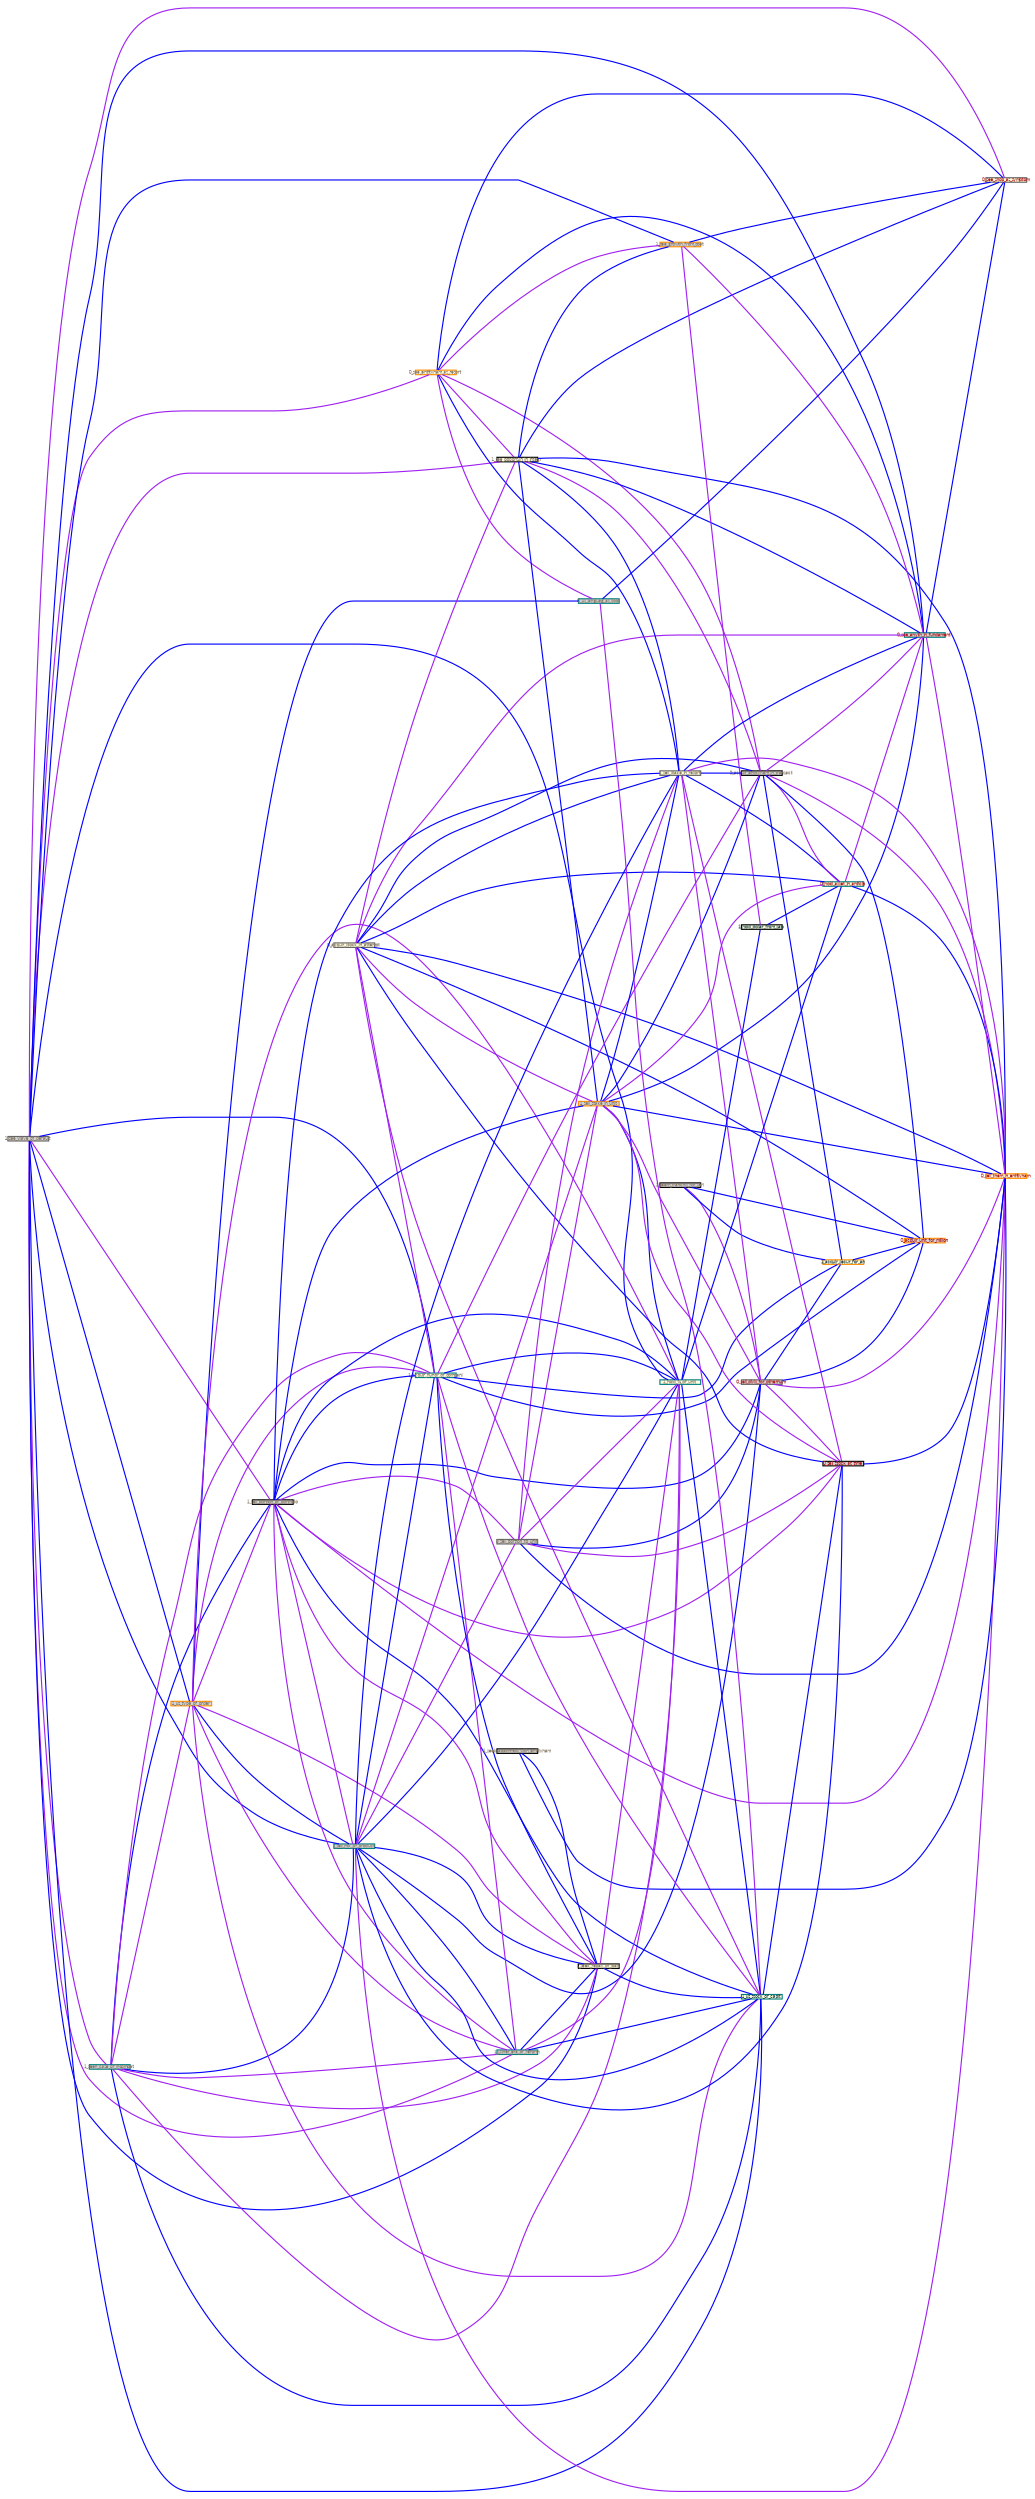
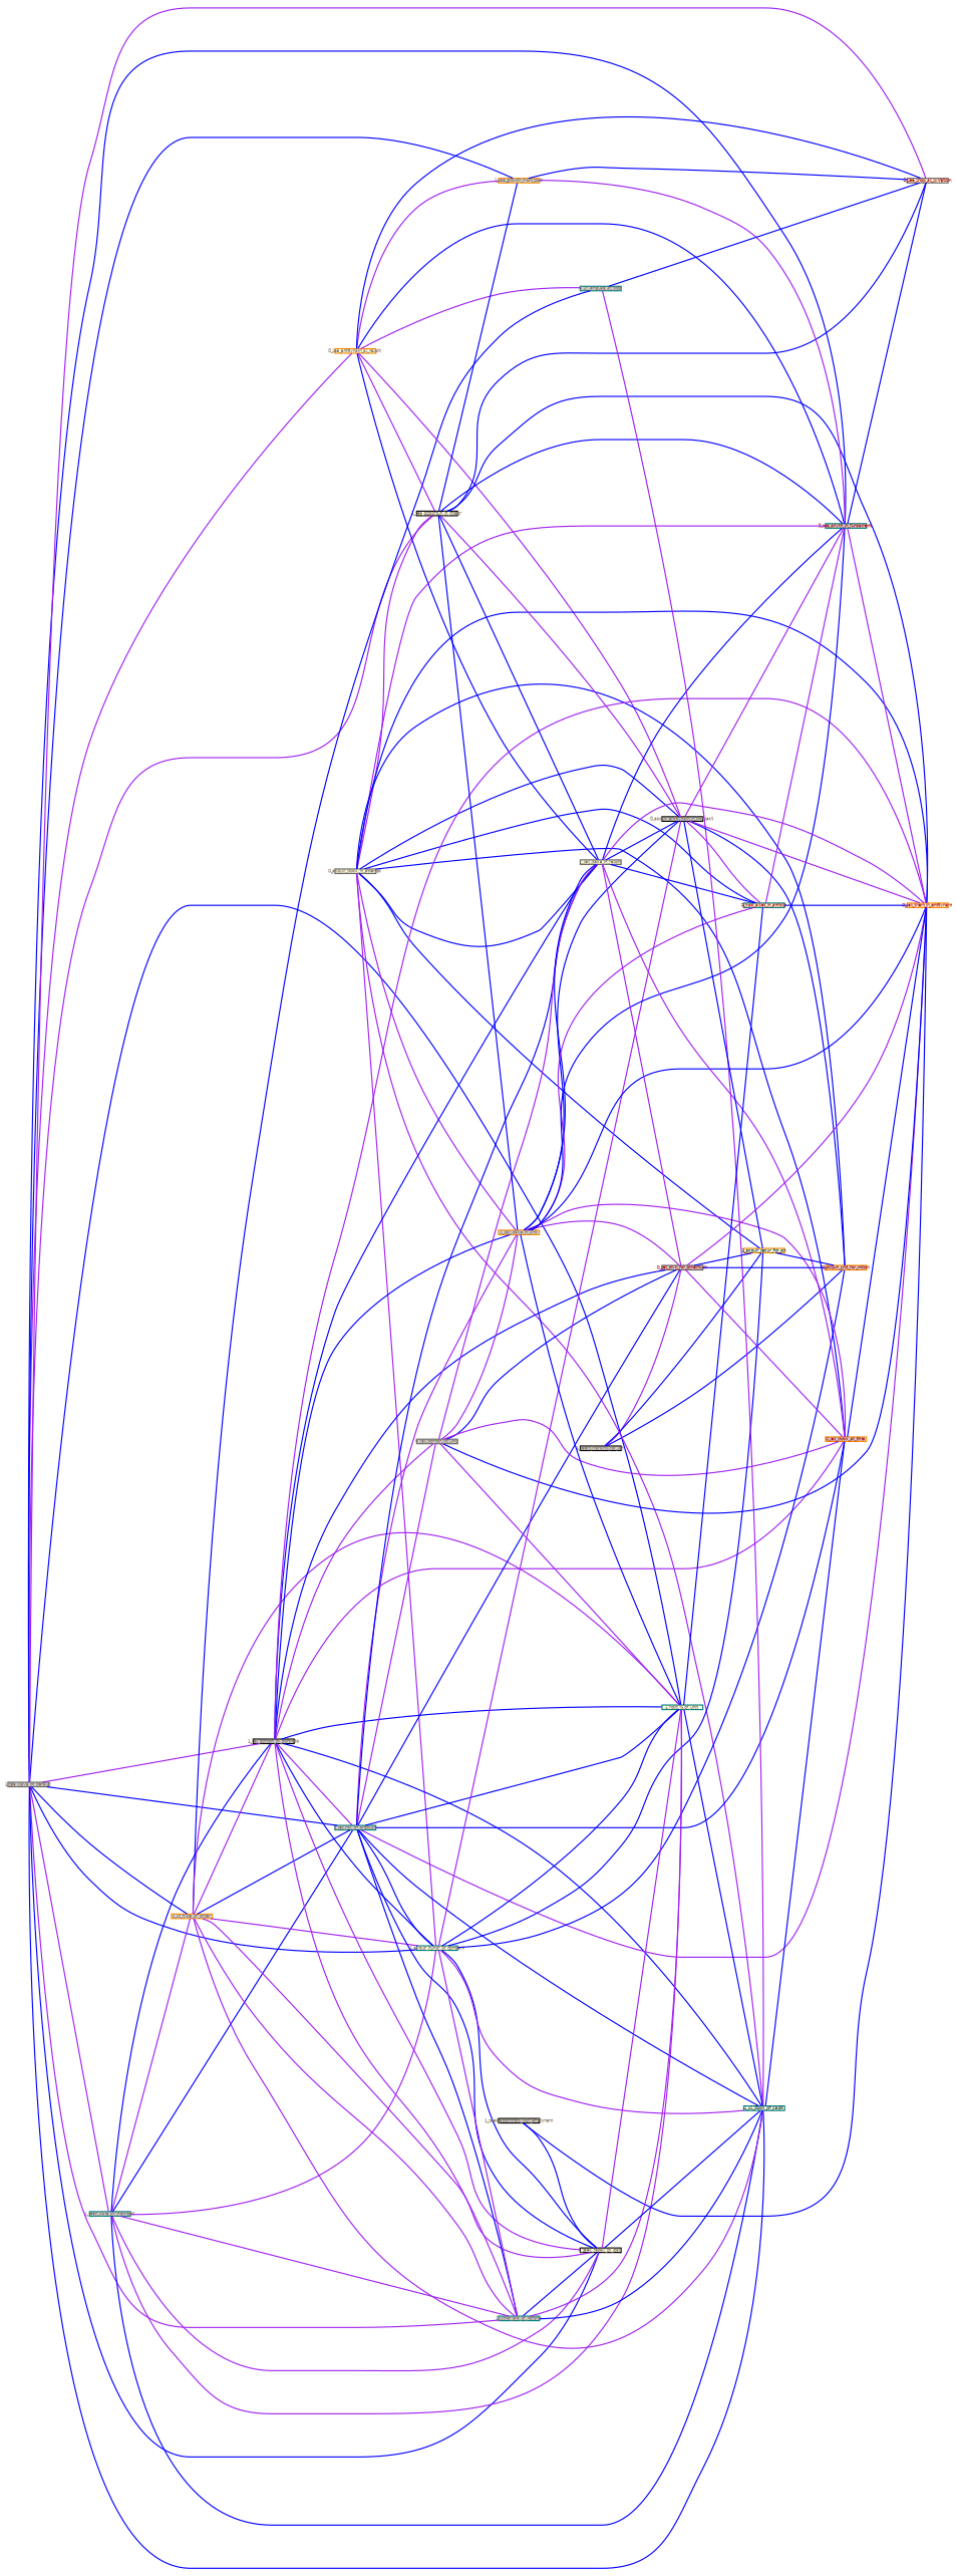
  graph {
    fontname=Lato
    rankdir=LR
    node [color=teal fillcolor=lightgrey fixedsize=true fontcolor="#8b7d6b" fontname=Lato fontsize=4 shape=polygon style=filled]
    edge [color=blue fontname=Lato w=1]
    "1_see_wave_of_default " [color=gray40 height=.06 width=.5]
    "1_seen_case_of_incompet " [height=.06 width=.5]
    "1_seem_franchis_for_seri " [color=black height=.06 width=.5]
    "1_us_type_of_order " [color=darkorange height=.06 width=.5]
    "0_see_entitynam_as_resort " [color=darkorange fillcolor=lightyellow height=.06 width=.5]
    "0_acquir_stock_in_attempt " [color=gray40 fillcolor=lightyellow height=.06 width=.5]
    "1_sell_portion_of_portfolio " [color=black height=.06 width=.5]
    "1_sell_mix_of_product " [height=.06 width=.5]
    "0_sell_portion_to_unit " [color=gray40 height=.06 width=.5]
    "1_see_opportun_in_integr " [color=black fillcolor=lightyellow height=.06 width=.5]
    "1_acquir_hundr_of_compani " [fillcolor=lightyellow height=.06 width=.5]
    "1_see_growth_from_coat " [color=darkorange height=.06 width=.5]
    "1_seek_accommod_with_entitynam " [color=black height=.06 width=.5]
    "1_sell_stake_in_unit " [color=darkorange height=.06 width=.5]
    "1_usher_era_of_reform " [height=.06 width=.5]
    "1_sell_stake_in_resort " [color=gray40 fillcolor=lightyellow height=.06 width=.5]
    "1_seek_repay_of_loan " [color=black fillcolor=lightyellow height=.06 width=.5]
    "0_us_languag_as_tool " [height=.06 width=.5]
    "0_acquir_entitynam_in_transact " [color=black height=.06 width=.5]
    "1_hold_%_of_unit " [fillcolor=lightyellow height=.06 width=.5]
    "0_sell_divis_for_othernum " [color=gray40 fontcolor="#b22222" height=.06 width=.5]
    "0_hold_asset_in_anticip " [fillcolor=lightyellow fontcolor="#b22222" height=.06 width=.5]
-   "0_sell_stock_at_time " [color=black fontcolor="#b22222" height=.06 width=.5]
+   "0_sell_stock_at_time " [color=darkorange fontcolor="#b22222" height=.06 width=.5]
    "0_see_anyth_in_fundament " [fontcolor="#b22222" height=.06 width=.5]
    "0_acquir_unit_for_million " [color=darkorange fontcolor="#b22222" height=.06 width=.5]
    "0_see_shop_as_symptom " [color=gray40 fillcolor=lightyellow fontcolor="#b22222" height=.06 width=.5]
    "0_sell_them_in_entitynam " [color=darkorange fillcolor=lightyellow fontcolor="#b22222" height=.06 width=.5]
    "1_us_stock_of_capit " [fillcolor=lightyellow fontcolor="#2f4f4f" height=.06 width=.5]
    "1_acquir_secur_for_an " [color=darkorange fillcolor=lightyellow fontcolor="#2f4f4f" height=.06 width=.5]
-   "1_hold_dollar_from_sale " [color=black fillcolor=lightyellow fontcolor="#2f4f4f" height=.06 width=.5]
    subgraph sub_1 {
      "1_see_wave_of_default "
      "1_seen_case_of_incompet "
      "1_seem_franchis_for_seri "
      "1_us_type_of_order "
      "0_see_entitynam_as_resort "
      "0_acquir_stock_in_attempt "
      "1_sell_portion_of_portfolio "
      "1_sell_mix_of_product "
      "0_sell_portion_to_unit "
      "1_see_opportun_in_integr "
      "1_acquir_hundr_of_compani "
      "1_see_growth_from_coat "
      "1_seek_accommod_with_entitynam "
      "1_sell_stake_in_unit "
      "1_usher_era_of_reform "
      "1_sell_stake_in_resort "
      "1_seek_repay_of_loan "
      "0_us_languag_as_tool "
      "0_acquir_entitynam_in_transact "
      "1_hold_%_of_unit "
    }
    subgraph sub_2 {
      "0_sell_divis_for_othernum "
      "0_hold_asset_in_anticip "
      "0_sell_stock_at_time "
      "0_see_anyth_in_fundament "
      "0_acquir_unit_for_million "
      "0_see_shop_as_symptom "
      "0_sell_them_in_entitynam "
    }
    "1_see_wave_of_default " -- "1_seen_case_of_incompet " [color=purple]
    "1_see_wave_of_default " -- "1_us_type_of_order "
    "1_see_wave_of_default " -- "0_see_entitynam_as_resort " [color=purple]
    "1_see_wave_of_default " -- "1_sell_portion_of_portfolio " [color=purple]
    "1_see_wave_of_default " -- "1_sell_mix_of_product "
    "1_see_wave_of_default " -- "1_see_opportun_in_integr " [color=purple]
    "1_see_wave_of_default " -- "1_acquir_hundr_of_compani "
    "1_see_wave_of_default " -- "1_see_growth_from_coat "
    "1_see_wave_of_default " -- "1_usher_era_of_reform " [color=purple]
    "1_see_wave_of_default " -- "1_seek_repay_of_loan "
    "1_see_wave_of_default " -- "1_hold_%_of_unit "
    "1_see_wave_of_default " -- "0_see_anyth_in_fundament "
    "1_see_wave_of_default " -- "0_see_shop_as_symptom " [color=purple]
    "1_see_wave_of_default " -- "1_us_stock_of_capit "
    "1_seen_case_of_incompet " -- "1_us_type_of_order " [color=purple]
    "1_seen_case_of_incompet " -- "1_sell_portion_of_portfolio "
    "1_seen_case_of_incompet " -- "1_sell_mix_of_product "
    "1_seen_case_of_incompet " -- "1_acquir_hundr_of_compani " [color=purple]
    "1_seen_case_of_incompet " -- "1_usher_era_of_reform " [color=purple]
    "1_seen_case_of_incompet " -- "1_seek_repay_of_loan " [color=purple]
    "1_seen_case_of_incompet " -- "1_hold_%_of_unit " [color=purple]
    "1_seen_case_of_incompet " -- "1_us_stock_of_capit "
    "1_seem_franchis_for_seri " -- "0_sell_divis_for_othernum " [color=purple]
    "1_seem_franchis_for_seri " -- "0_acquir_unit_for_million "
    "1_seem_franchis_for_seri " -- "1_acquir_secur_for_an "
    "1_us_type_of_order " -- "1_sell_portion_of_portfolio " [color=purple]
    "1_us_type_of_order " -- "1_sell_mix_of_product "
    "1_us_type_of_order " -- "1_acquir_hundr_of_compani " [color=purple]
    "1_us_type_of_order " -- "1_usher_era_of_reform " [color=purple]
    "1_us_type_of_order " -- "1_seek_repay_of_loan " [color=purple]
    "1_us_type_of_order " -- "0_us_languag_as_tool "
    "1_us_type_of_order " -- "1_hold_%_of_unit " [color=purple]
    "1_us_type_of_order " -- "1_us_stock_of_capit " [color=purple w=2]
    "0_see_entitynam_as_resort " -- "1_see_opportun_in_integr " [color=purple]
    "0_see_entitynam_as_resort " -- "1_see_growth_from_coat " [color=purple]
    "0_see_entitynam_as_resort " -- "1_sell_stake_in_resort "
    "0_see_entitynam_as_resort " -- "0_us_languag_as_tool " [color=purple]
    "0_see_entitynam_as_resort " -- "0_acquir_entitynam_in_transact " [color=purple]
    "0_see_entitynam_as_resort " -- "0_see_anyth_in_fundament "
    "0_see_entitynam_as_resort " -- "0_see_shop_as_symptom " [w=2]
    "0_acquir_stock_in_attempt " -- "1_see_opportun_in_integr " [color=purple]
    "0_acquir_stock_in_attempt " -- "1_acquir_hundr_of_compani " [color=purple]
    "0_acquir_stock_in_attempt " -- "1_sell_stake_in_unit " [color=purple]
    "0_acquir_stock_in_attempt " -- "1_sell_stake_in_resort "
    "0_acquir_stock_in_attempt " -- "0_acquir_entitynam_in_transact " [w=2]
    "0_acquir_stock_in_attempt " -- "0_hold_asset_in_anticip "
    "0_acquir_stock_in_attempt " -- "0_sell_stock_at_time "
    "0_acquir_stock_in_attempt " -- "0_see_anyth_in_fundament " [color=purple]
    "0_acquir_stock_in_attempt " -- "0_acquir_unit_for_million "
    "0_acquir_stock_in_attempt " -- "0_sell_them_in_entitynam "
    "0_acquir_stock_in_attempt " -- "1_us_stock_of_capit " [color=purple]
+   "0_acquir_stock_in_attempt " -- "1_acquir_secur_for_an "
    "1_sell_portion_of_portfolio " -- "1_sell_mix_of_product " [color=purple w=2]
    "1_sell_portion_of_portfolio " -- "0_sell_portion_to_unit " [color=purple w=2]
    "1_sell_portion_of_portfolio " -- "1_acquir_hundr_of_compani "
    "1_sell_portion_of_portfolio " -- "1_sell_stake_in_unit "
    "1_sell_portion_of_portfolio " -- "1_usher_era_of_reform " [color=purple]
    "1_sell_portion_of_portfolio " -- "1_sell_stake_in_resort "
    "1_sell_portion_of_portfolio " -- "1_seek_repay_of_loan " [color=purple]
    "1_sell_portion_of_portfolio " -- "1_hold_%_of_unit "
    "1_sell_portion_of_portfolio " -- "0_sell_divis_for_othernum "
    "1_sell_portion_of_portfolio " -- "0_sell_stock_at_time " [color=purple]
    "1_sell_portion_of_portfolio " -- "0_sell_them_in_entitynam " [color=purple]
    "1_sell_portion_of_portfolio " -- "1_us_stock_of_capit "
    "1_sell_mix_of_product " -- "0_sell_portion_to_unit " [color=purple]
    "1_sell_mix_of_product " -- "1_acquir_hundr_of_compani "
    "1_sell_mix_of_product " -- "1_sell_stake_in_unit " [color=purple]
    "1_sell_mix_of_product " -- "1_usher_era_of_reform "
    "1_sell_mix_of_product " -- "1_sell_stake_in_resort "
    "1_sell_mix_of_product " -- "1_seek_repay_of_loan "
    "1_sell_mix_of_product " -- "1_hold_%_of_unit "
    "1_sell_mix_of_product " -- "0_sell_divis_for_othernum "
    "1_sell_mix_of_product " -- "0_sell_stock_at_time "
    "1_sell_mix_of_product " -- "0_sell_them_in_entitynam " [color=purple]
    "1_sell_mix_of_product " -- "1_us_stock_of_capit "
    "0_sell_portion_to_unit " -- "1_sell_stake_in_unit " [color=purple w=2]
    "0_sell_portion_to_unit " -- "1_sell_stake_in_resort " [color=purple]
    "0_sell_portion_to_unit " -- "1_hold_%_of_unit " [color=purple]
    "0_sell_portion_to_unit " -- "0_sell_divis_for_othernum "
    "0_sell_portion_to_unit " -- "0_sell_stock_at_time " [color=purple]
    "0_sell_portion_to_unit " -- "0_sell_them_in_entitynam "
    "1_see_opportun_in_integr " -- "1_see_growth_from_coat "
    "1_see_opportun_in_integr " -- "1_sell_stake_in_unit "
    "1_see_opportun_in_integr " -- "1_sell_stake_in_resort "
    "1_see_opportun_in_integr " -- "0_acquir_entitynam_in_transact " [color=purple]
    "1_see_opportun_in_integr " -- "0_see_anyth_in_fundament " [w=2]
    "1_see_opportun_in_integr " -- "0_see_shop_as_symptom "
    "1_see_opportun_in_integr " -- "0_sell_them_in_entitynam "
    "1_acquir_hundr_of_compani " -- "1_usher_era_of_reform " [color=purple]
    "1_acquir_hundr_of_compani " -- "1_seek_repay_of_loan "
    "1_acquir_hundr_of_compani " -- "0_acquir_entitynam_in_transact " [color=purple]
    "1_acquir_hundr_of_compani " -- "1_hold_%_of_unit "
    "1_acquir_hundr_of_compani " -- "0_acquir_unit_for_million "
    "1_acquir_hundr_of_compani " -- "1_us_stock_of_capit " [color=purple]
    "1_acquir_hundr_of_compani " -- "1_acquir_secur_for_an "
    "1_see_growth_from_coat " -- "0_see_anyth_in_fundament " [color=purple]
    "1_see_growth_from_coat " -- "0_see_shop_as_symptom "
-   "1_see_growth_from_coat " -- "1_hold_dollar_from_sale " [color=purple]
    "1_seek_accommod_with_entitynam " -- "1_seek_repay_of_loan "
    "1_seek_accommod_with_entitynam " -- "0_sell_them_in_entitynam "
    "1_sell_stake_in_unit " -- "1_sell_stake_in_resort " [w=3]
    "1_sell_stake_in_unit " -- "0_acquir_entitynam_in_transact "
    "1_sell_stake_in_unit " -- "1_hold_%_of_unit "
    "1_sell_stake_in_unit " -- "0_sell_divis_for_othernum " [color=purple]
    "1_sell_stake_in_unit " -- "0_hold_asset_in_anticip " [color=purple]
    "1_sell_stake_in_unit " -- "0_sell_stock_at_time " [color=purple]
    "1_sell_stake_in_unit " -- "0_see_anyth_in_fundament "
    "1_sell_stake_in_unit " -- "0_sell_them_in_entitynam " [w=2]
    "1_usher_era_of_reform " -- "1_seek_repay_of_loan "
    "1_usher_era_of_reform " -- "1_hold_%_of_unit " [color=purple]
    "1_usher_era_of_reform " -- "1_us_stock_of_capit "
    "1_sell_stake_in_resort " -- "0_acquir_entitynam_in_transact "
    "1_sell_stake_in_resort " -- "0_sell_divis_for_othernum " [color=purple]
    "1_sell_stake_in_resort " -- "0_hold_asset_in_anticip "
    "1_sell_stake_in_resort " -- "0_sell_stock_at_time " [color=purple]
    "1_sell_stake_in_resort " -- "0_see_anyth_in_fundament "
    "1_sell_stake_in_resort " -- "0_sell_them_in_entitynam " [color=purple w=2]
    "1_seek_repay_of_loan " -- "1_hold_%_of_unit " [color=purple]
    "1_seek_repay_of_loan " -- "1_us_stock_of_capit "
    "0_us_languag_as_tool " -- "0_see_shop_as_symptom "
    "0_us_languag_as_tool " -- "1_us_stock_of_capit " [color=purple]
    "0_acquir_entitynam_in_transact " -- "0_hold_asset_in_anticip " [color=purple]
    "0_acquir_entitynam_in_transact " -- "0_see_anyth_in_fundament " [color=purple]
    "0_acquir_entitynam_in_transact " -- "0_acquir_unit_for_million "
    "0_acquir_entitynam_in_transact " -- "0_sell_them_in_entitynam " [color=purple]
    "0_acquir_entitynam_in_transact " -- "1_acquir_secur_for_an "
    "1_hold_%_of_unit " -- "0_hold_asset_in_anticip "
    "1_hold_%_of_unit " -- "1_us_stock_of_capit "
-   "1_hold_%_of_unit " -- "1_hold_dollar_from_sale "
    "0_sell_divis_for_othernum " -- "0_sell_stock_at_time " [color=purple]
    "0_sell_divis_for_othernum " -- "0_acquir_unit_for_million "
    "0_sell_divis_for_othernum " -- "0_sell_them_in_entitynam " [color=purple]
    "0_sell_divis_for_othernum " -- "1_acquir_secur_for_an "
    "0_hold_asset_in_anticip " -- "0_see_anyth_in_fundament " [color=purple]
    "0_hold_asset_in_anticip " -- "0_sell_them_in_entitynam "
    "0_sell_stock_at_time " -- "0_sell_them_in_entitynam "
    "0_see_anyth_in_fundament " -- "0_see_shop_as_symptom "
    "0_see_anyth_in_fundament " -- "0_sell_them_in_entitynam " [color=purple]
    "1_us_stock_of_capit " -- "0_sell_stock_at_time "
    "1_acquir_secur_for_an " -- "0_acquir_unit_for_million " [w=2]
-   "1_hold_dollar_from_sale " -- "0_hold_asset_in_anticip "
  }
